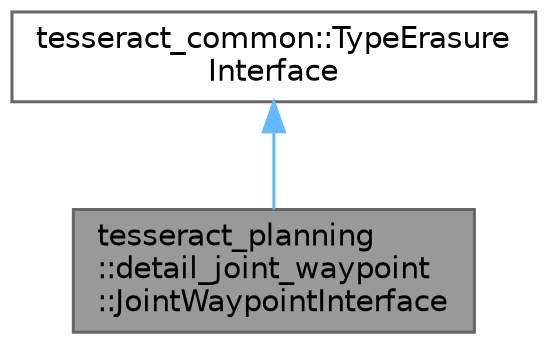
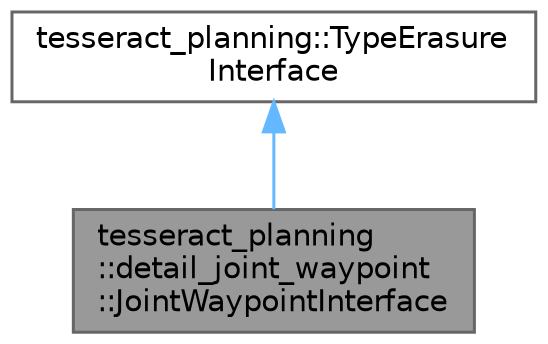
  digraph {
    node [color=gray40 fontname=Helvetica fontsize=10 shape=box style=filled]
    n1 [fillcolor=grey60 fontcolor=black height=0.2 label="tesseract_planning\l::detail_joint_waypoint\l::JointWaypointInterface" width=0.4]
-   n2 [fillcolor=white height=0.2 label="tesseract_common::TypeErasure\lInterface" width=0.4]
+   n2 [fillcolor=white height=0.2 label="tesseract_planning::TypeErasure\lInterface" width=0.4]
    n2 -> n1 [color=steelblue1 dir=back fontname=Helvetica fontsize=10 labelfontname=Helvetica labelfontsize=10 style=solid]
  }
